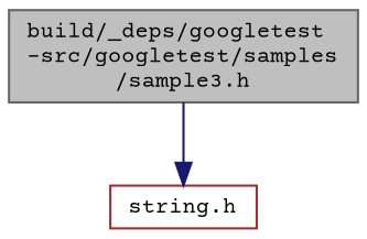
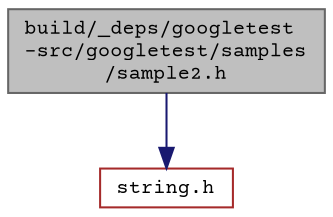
  digraph {
    fontname="Courier Prime"
    node [fontname="Courier Prime" fontsize=10 shape=record style=filled]
-   n1 [color=gray40 fillcolor=grey75 fontcolor=black height=0.2 label="build/_deps/googletest\l-src/googletest/samples\l/sample3.h" width=0.4]
+   n1 [color=gray40 fillcolor=grey75 fontcolor=black height=0.2 label="build/_deps/googletest\l-src/googletest/samples\l/sample2.h" width=0.4]
    n2 [color=brown fillcolor=white height=0.2 label="string.h" width=0.4]
    n1 -> n2 [color=midnightblue fontname="Courier Prime" fontsize=10 labelfontname=Helvetica labelfontsize=10 style=solid]
  }
